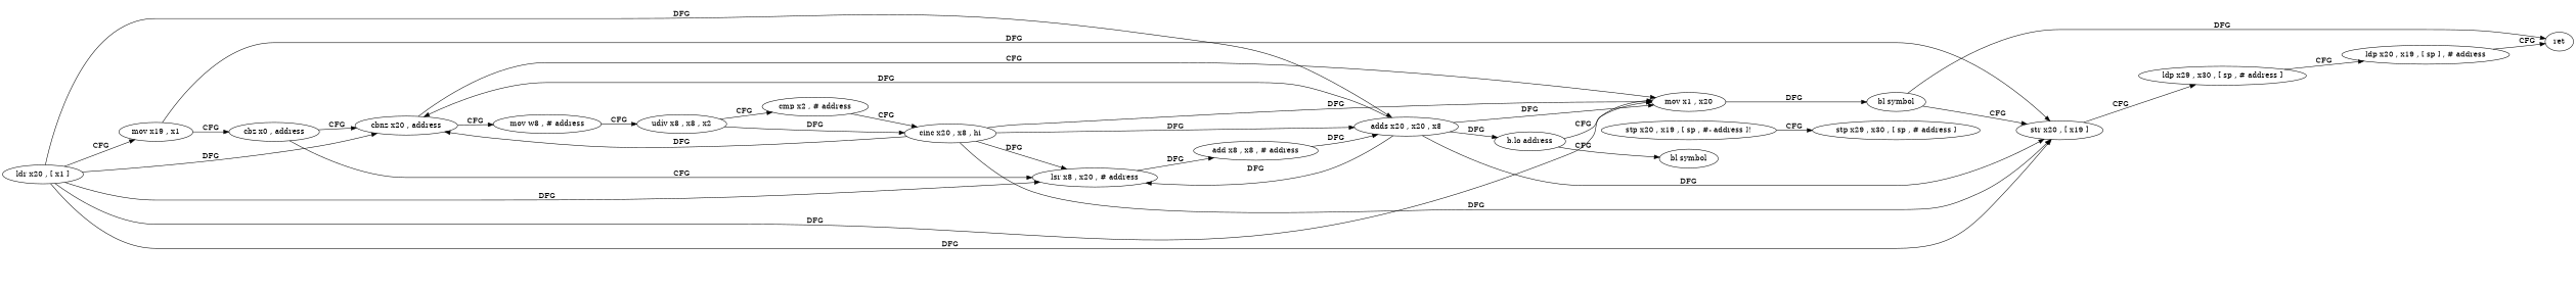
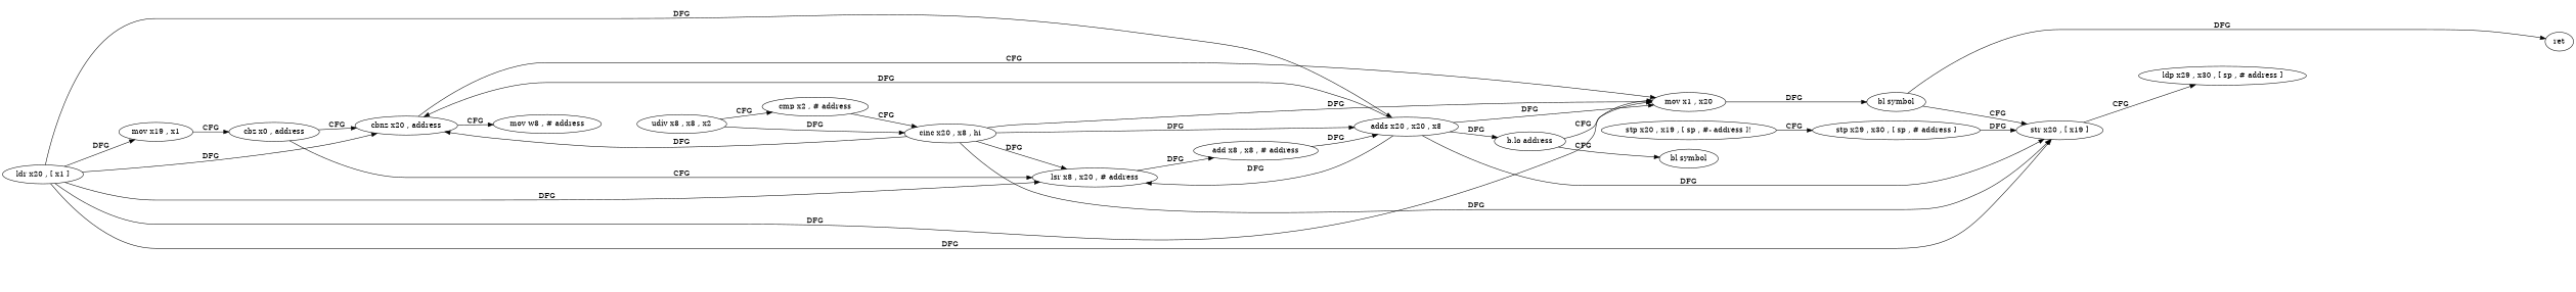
  digraph {
    rankdir=LR
    n1 [label="stp x20 , x19 , [ sp , #- address ]!"]
    n2 [label="stp x29 , x30 , [ sp , # address ]"]
    n3 [label="ldr x20 , [ x1 ]"]
    n4 [label="mov x19 , x1"]
    n5 [label="cbnz x20 , address"]
    n6 [label="lsr x8 , x20 , # address"]
    n7 [label="mov x1 , x20"]
    n8 [label="adds x20 , x20 , x8"]
    n9 [label="str x20 , [ x19 ]"]
    n10 [label="cbz x0 , address"]
    n11 [label="mov w8 , # address"]
    n12 [label="add x8 , x8 , # address"]
    n13 [label="bl symbol"]
    n14 [label="b.lo address"]
    n15 [label="ldp x29 , x30 , [ sp , # address ]"]
    n16 [label="udiv x8 , x8 , x2"]
    n17 [label=ret]
    n18 [label="cmp x2 , # address"]
    n19 [label="cinc x20 , x8 , hi"]
    n20 [label="bl symbol"]
-   n21 [label="ldp x20 , x19 , [ sp ] , # address"]
    n1 -> n2 [label=CFG]
-   n3 -> n4 [label=CFG]
+   n3 -> n4 [label=DFG]
    n3 -> n5 [label=DFG]
    n3 -> n6 [label=DFG]
    n3 -> n7 [label=DFG]
    n3 -> n8 [label=DFG]
    n3 -> n9 [label=DFG]
-   n4 -> n9 [label=DFG]
+   n2 -> n9 [label=DFG]
    n4 -> n10 [label=CFG]
    n5 -> n7 [label=CFG]
    n5 -> n11 [label=CFG]
    n6 -> n12 [label=DFG]
    n7 -> n13 [label=DFG]
    n8 -> n5 [label=DFG]
    n8 -> n6 [label=DFG]
    n8 -> n7 [label=DFG]
    n8 -> n9 [label=DFG]
    n8 -> n14 [label=DFG]
    n9 -> n15 [label=CFG]
    n10 -> n5 [label=CFG]
    n10 -> n6 [label=CFG]
-   n11 -> n16 [label=CFG]
    n12 -> n8 [label=DFG]
    n13 -> n9 [label=CFG]
    n13 -> n17 [label=DFG]
    n14 -> n7 [label=CFG]
    n14 -> n20 [label=CFG]
-   n15 -> n21 [label=CFG]
    n16 -> n18 [label=CFG]
    n16 -> n19 [label=DFG]
    n18 -> n19 [label=CFG]
    n19 -> n5 [label=DFG]
    n19 -> n6 [label=DFG]
    n19 -> n7 [label=DFG]
    n19 -> n8 [label=DFG]
    n19 -> n9 [label=DFG]
-   n21 -> n17 [label=CFG]
  }
